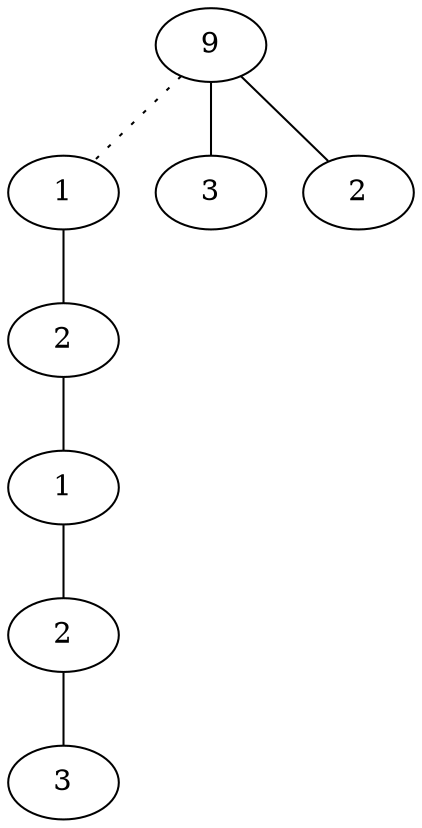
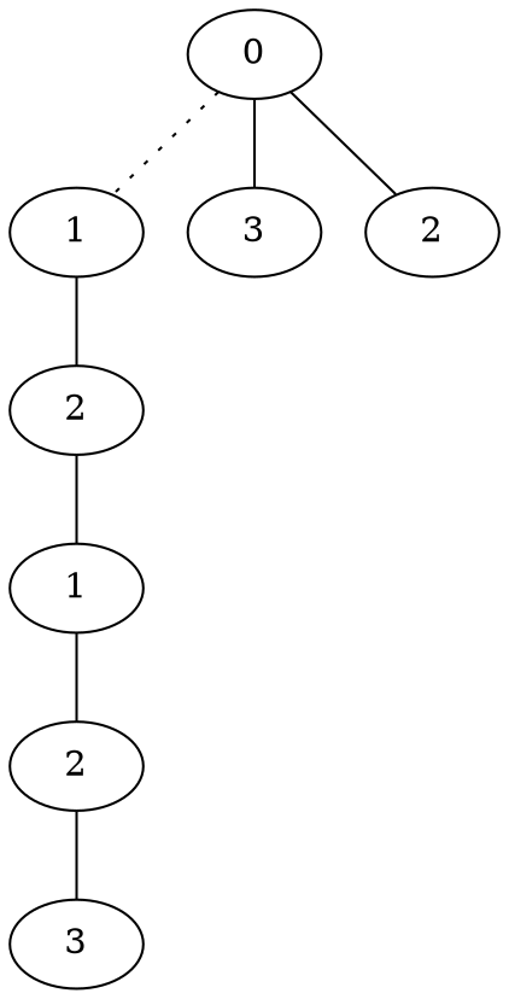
  graph {
-   n1 [label=9]
+   n1 [label=0]
    n2 [label=1]
    n3 [label=3]
    n4 [label=2]
    n5 [label=2]
    n6 [label=1]
    n7 [label=2]
    n8 [label=3]
    n1 -- n2 [style=dotted]
    n1 -- n3
    n1 -- n4
    n2 -- n5
    n5 -- n6
    n6 -- n7
    n7 -- n8
  }
